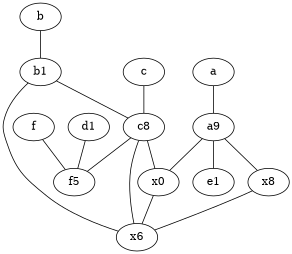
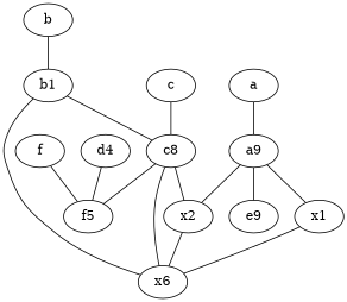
  graph {
    node [labelfontsize=50]
    n1 [label=f5]
-   d1
+   d1 [label=d4]
    n3 [label=x6]
-   x1 [label=x8]
+   x1
    n5 [label=c8]
-   x0
+   x0 [label=x2]
    n7 [label=a9]
    a
-   e1
+   e1 [label=e9]
    c
    f
    b1
    b
    d1 -- n1
    x1 -- n3
    n5 -- n1
    n5 -- n3
    n5 -- x0
    x0 -- n3
    n7 -- x1
    n7 -- x0
    n7 -- e1
    a -- n7
    c -- n5
    f -- n1
    b1 -- n3
    b1 -- n5
    b -- b1
  }
